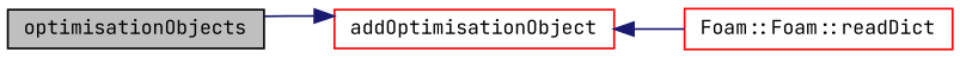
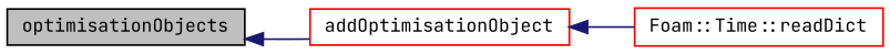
  digraph {
    fontname="JetBrains Mono"
    rankdir=LR
    node [color=red fontname="JetBrains Mono" fontsize=10 shape=record]
    edge [color=midnightblue dir=back fontname="JetBrains Mono" fontsize=10 labelfontname=Helvetica labelfontsize=10 style=solid]
    n1 [color=black fillcolor=grey75 fontcolor=black height=0.2 label=optimisationObjects style=filled width=0.4]
    n2 [height=0.2 label=addOptimisationObject width=0.4]
-   n3 [height=0.2 label="Foam::Foam::readDict" width=0.4]
-   n2 -> n1
+   n3 [height=0.2 label="Foam::Time::readDict" width=0.4]
+   n1 -> n2
    n2 -> n3
  }
